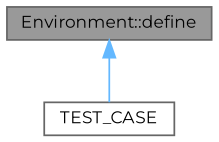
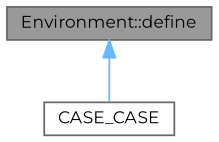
  digraph {
    rankdir=TB
    fontname=Montserrat
    node [fontname=Montserrat fontsize=10 shape=box style=filled]
    n1 [color=gray40 fillcolor=grey60 fontcolor=black height=0.2 label="Environment::define" width=0.4]
-   n2 [color=grey40 fillcolor=white height=0.2 label=TEST_CASE width=0.4]
+   n2 [color=grey40 fillcolor=white height=0.2 label=CASE_CASE width=0.4]
    n1 -> n2 [color=steelblue1 dir=back fontname=Montserrat fontsize=10 labelfontname=Helvetica labelfontsize=10 style=solid]
  }
